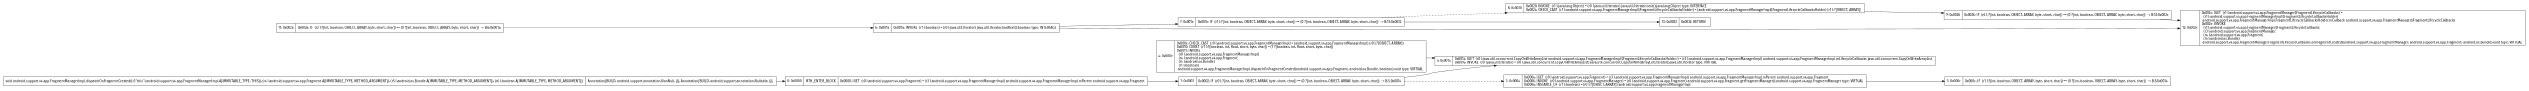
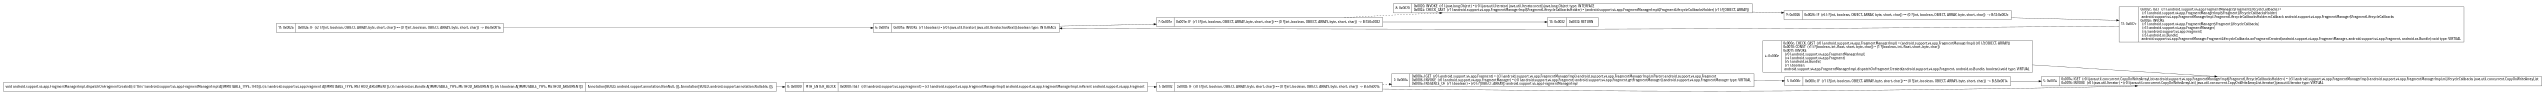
  digraph {
    fontname="Fira Sans"
    rankdir=LR
    node [fontname="Fira Sans" shape=record]
    edge [fontname="Fira Sans"]
    n1 [label="{0\:\ 0x0000|MTH_ENTER_BLOCK\l|0x0000: IGET  (r0 I:android.support.v4.app.Fragment) = (r3 I:android.support.v4.app.FragmentManagerImpl) android.support.v4.app.FragmentManagerImpl.mParent android.support.v4.app.Fragment \l}"]
    n2 [label="{1\:\ 0x0002|0x0002: IF  (r0 I:?[int, boolean, OBJECT, ARRAY, byte, short, char]) == (0 ?[int, boolean, OBJECT, ARRAY, byte, short, char])  \-\> B:5:0x0014 \l}"]
    n3 [label="{2\:\ 0x0004|0x0004: IGET  (r0 I:android.support.v4.app.Fragment) = (r3 I:android.support.v4.app.FragmentManagerImpl) android.support.v4.app.FragmentManagerImpl.mParent android.support.v4.app.Fragment \l0x0006: INVOKE  (r0 I:android.support.v4.app.FragmentManager) = (r0 I:android.support.v4.app.Fragment) android.support.v4.app.Fragment.getFragmentManager():android.support.v4.app.FragmentManager type: VIRTUAL \l0x000a: INSTANCE_OF  (r1 I:boolean) = (r0 I:?[OBJECT, ARRAY]) android.support.v4.app.FragmentManagerImpl \l}"]
    n4 [label="{5\:\ 0x0014|0x0014: IGET  (r0 I:java.util.concurrent.CopyOnWriteArrayList\<android.support.v4.app.FragmentManagerImpl$FragmentLifecycleCallbacksHolder\>) = (r3 I:android.support.v4.app.FragmentManagerImpl) android.support.v4.app.FragmentManagerImpl.mLifecycleCallbacks java.util.concurrent.CopyOnWriteArrayList \l0x0016: INVOKE  (r0 I:java.util.Iterator) = (r0 I:java.util.concurrent.CopyOnWriteArrayList) java.util.concurrent.CopyOnWriteArrayList.iterator():java.util.Iterator type: VIRTUAL \l}"]
    n5 [label="{3\:\ 0x000c|0x000c: IF  (r1 I:?[int, boolean, OBJECT, ARRAY, byte, short, char]) == (0 ?[int, boolean, OBJECT, ARRAY, byte, short, char])  \-\> B:5:0x0014 \l}"]
    n6 [label="{4\:\ 0x000e|0x000e: CHECK_CAST  (r0 I:android.support.v4.app.FragmentManagerImpl) = (android.support.v4.app.FragmentManagerImpl) (r0 I:?[OBJECT, ARRAY]) \l0x0010: CONST  (r1 I:?[boolean, int, float, short, byte, char]) = (1 ?[boolean, int, float, short, byte, char]) \l0x0011: INVOKE  \l  (r0 I:android.support.v4.app.FragmentManagerImpl)\l  (r4 I:android.support.v4.app.Fragment)\l  (r5 I:android.os.Bundle)\l  (r1 I:boolean)\l android.support.v4.app.FragmentManagerImpl.dispatchOnFragmentCreated(android.support.v4.app.Fragment, android.os.Bundle, boolean):void type: VIRTUAL \l}"]
    n7 [label="{6\:\ 0x001a|0x001a: INVOKE  (r1 I:boolean) = (r0 I:java.util.Iterator) java.util.Iterator.hasNext():boolean type: INTERFACE \l}"]
    n8 [label="{7\:\ 0x001e|0x001e: IF  (r1 I:?[int, boolean, OBJECT, ARRAY, byte, short, char]) == (0 ?[int, boolean, OBJECT, ARRAY, byte, short, char])  \-\> B:13:0x0032 \l}"]
    n9 [label="{8\:\ 0x0020|0x0020: INVOKE  (r1 I:java.lang.Object) = (r0 I:java.util.Iterator) java.util.Iterator.next():java.lang.Object type: INTERFACE \l0x0024: CHECK_CAST  (r1 I:android.support.v4.app.FragmentManagerImpl$FragmentLifecycleCallbacksHolder) = (android.support.v4.app.FragmentManagerImpl$FragmentLifecycleCallbacksHolder) (r1 I:?[OBJECT, ARRAY]) \l}"]
    n10 [label="{13\:\ 0x0032|0x0032: RETURN   \l}"]
    n11 [label="{9\:\ 0x0026|0x0026: IF  (r6 I:?[int, boolean, OBJECT, ARRAY, byte, short, char]) == (0 ?[int, boolean, OBJECT, ARRAY, byte, short, char])  \-\> B:12:0x002c \l}"]
    n12 [label="{12\:\ 0x002c|0x002c: IGET  (r1 I:android.support.v4.app.FragmentManager$FragmentLifecycleCallbacks) = \l  (r1 I:android.support.v4.app.FragmentManagerImpl$FragmentLifecycleCallbacksHolder)\l android.support.v4.app.FragmentManagerImpl.FragmentLifecycleCallbacksHolder.mCallback android.support.v4.app.FragmentManager$FragmentLifecycleCallbacks \l0x002e: INVOKE  \l  (r1 I:android.support.v4.app.FragmentManager$FragmentLifecycleCallbacks)\l  (r3 I:android.support.v4.app.FragmentManager)\l  (r4 I:android.support.v4.app.Fragment)\l  (r5 I:android.os.Bundle)\l android.support.v4.app.FragmentManager.FragmentLifecycleCallbacks.onFragmentCreated(android.support.v4.app.FragmentManager, android.support.v4.app.Fragment, android.os.Bundle):void type: VIRTUAL \l}"]
    n13 [label="{11\:\ 0x002a|0x002a: IF  (r2 I:?[int, boolean, OBJECT, ARRAY, byte, short, char]) == (0 ?[int, boolean, OBJECT, ARRAY, byte, short, char])  \-\> B:6:0x001a \l}"]
    n14 [label="{void android.support.v4.app.FragmentManagerImpl.dispatchOnFragmentCreated((r3 'this' I:android.support.v4.app.FragmentManagerImpl A[IMMUTABLE_TYPE, THIS]), (r4 I:android.support.v4.app.Fragment A[IMMUTABLE_TYPE, METHOD_ARGUMENT]), (r5 I:android.os.Bundle A[IMMUTABLE_TYPE, METHOD_ARGUMENT]), (r6 I:boolean A[IMMUTABLE_TYPE, METHOD_ARGUMENT]))  | Annotation[BUILD, android.support.annotation.NonNull, \{\}], Annotation[BUILD, android.support.annotation.Nullable, \{\}], \l}"]
    n1 -> n2
    n2 -> n3 [style=dashed]
    n2 -> n4
    n3 -> n5
+   n5 -> n4
    n6 -> n4
    n7 -> n8
    n8 -> n9 [style=dashed]
    n8 -> n10
    n9 -> n11
    n11 -> n12
-   n7 -> n12
+   n12 -> n7
    n13 -> n7
    n14 -> n1
  }
